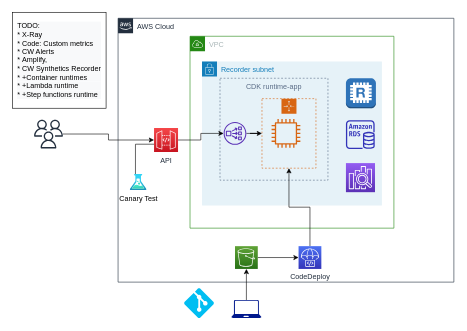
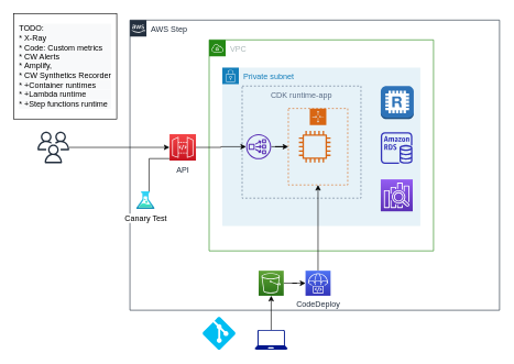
  <mxCell id="0" />
  <mxCell id="1" parent="0" />
- <mxCell id="2" value="AWS Cloud" style="points=[[0,0],[0.25,0],[0.5,0],[0.75,0],[1,0],[1,0.25],[1,0.5],[1,0.75],[1,1],[0.75,1],[0.5,1],[0.25,1],[0,1],[0,0.75],[0,0.5],[0,0.25]];outlineConnect=0;gradientColor=none;html=1;whiteSpace=wrap;fontSize=12;fontStyle=0;shape=mxgraph.aws4.group;grIcon=mxgraph.aws4.group_aws_cloud_alt;strokeColor=#232F3E;fillColor=none;verticalAlign=top;align=left;spacingLeft=30;fontColor=#232F3E;dashed=0;" vertex="1" parent="1"><mxGeometry x="196" y="30" width="560" height="440" as="geometry" /></mxCell>
+ <mxCell id="2" value="AWS Step" style="points=[[0,0],[0.25,0],[0.5,0],[0.75,0],[1,0],[1,0.25],[1,0.5],[1,0.75],[1,1],[0.75,1],[0.5,1],[0.25,1],[0,1],[0,0.75],[0,0.5],[0,0.25]];outlineConnect=0;gradientColor=none;html=1;whiteSpace=wrap;fontSize=12;fontStyle=0;shape=mxgraph.aws4.group;grIcon=mxgraph.aws4.group_aws_cloud_alt;strokeColor=#232F3E;fillColor=none;verticalAlign=top;align=left;spacingLeft=30;fontColor=#232F3E;dashed=0;" vertex="1" parent="1"><mxGeometry x="196" y="30" width="560" height="440" as="geometry" /></mxCell>
  <mxCell id="3" value="VPC" style="points=[[0,0],[0.25,0],[0.5,0],[0.75,0],[1,0],[1,0.25],[1,0.5],[1,0.75],[1,1],[0.75,1],[0.5,1],[0.25,1],[0,1],[0,0.75],[0,0.5],[0,0.25]];outlineConnect=0;gradientColor=none;html=1;whiteSpace=wrap;fontSize=12;fontStyle=0;shape=mxgraph.aws4.group;grIcon=mxgraph.aws4.group_vpc;strokeColor=#248814;fillColor=none;verticalAlign=top;align=left;spacingLeft=30;fontColor=#AAB7B8;dashed=0;" vertex="1" parent="1"><mxGeometry x="316" y="60" width="340" height="320" as="geometry" /></mxCell>
- <mxCell id="4" value="Recorder subnet" style="points=[[0,0],[0.25,0],[0.5,0],[0.75,0],[1,0],[1,0.25],[1,0.5],[1,0.75],[1,1],[0.75,1],[0.5,1],[0.25,1],[0,1],[0,0.75],[0,0.5],[0,0.25]];outlineConnect=0;gradientColor=none;html=1;whiteSpace=wrap;fontSize=12;fontStyle=0;shape=mxgraph.aws4.group;grIcon=mxgraph.aws4.group_security_group;grStroke=0;strokeColor=#147EBA;fillColor=#E6F2F8;verticalAlign=top;align=left;spacingLeft=30;fontColor=#147EBA;dashed=0;" vertex="1" parent="1"><mxGeometry x="336" y="102" width="300" height="240" as="geometry" /></mxCell>
+ <mxCell id="4" value="Private subnet" style="points=[[0,0],[0.25,0],[0.5,0],[0.75,0],[1,0],[1,0.25],[1,0.5],[1,0.75],[1,1],[0.75,1],[0.5,1],[0.25,1],[0,1],[0,0.75],[0,0.5],[0,0.25]];outlineConnect=0;gradientColor=none;html=1;whiteSpace=wrap;fontSize=12;fontStyle=0;shape=mxgraph.aws4.group;grIcon=mxgraph.aws4.group_security_group;grStroke=0;strokeColor=#147EBA;fillColor=#E6F2F8;verticalAlign=top;align=left;spacingLeft=30;fontColor=#147EBA;dashed=0;" vertex="1" parent="1"><mxGeometry x="336" y="102" width="300" height="240" as="geometry" /></mxCell>
  <mxCell id="5" value="CDK runtime-app" style="fillColor=none;strokeColor=#5A6C86;dashed=1;verticalAlign=top;fontStyle=0;fontColor=#5A6C86;" vertex="1" parent="1"><mxGeometry x="366" y="130" width="180" height="170" as="geometry" /></mxCell>
  <mxCell id="6" value="" style="points=[[0,0],[0.25,0],[0.5,0],[0.75,0],[1,0],[1,0.25],[1,0.5],[1,0.75],[1,1],[0.75,1],[0.5,1],[0.25,1],[0,1],[0,0.75],[0,0.5],[0,0.25]];outlineConnect=0;gradientColor=none;html=1;whiteSpace=wrap;fontSize=12;fontStyle=0;shape=mxgraph.aws4.groupCenter;grIcon=mxgraph.aws4.group_auto_scaling_group;grStroke=1;strokeColor=#D86613;fillColor=none;verticalAlign=top;align=center;fontColor=#D86613;dashed=1;spacingTop=25;" vertex="1" parent="1"><mxGeometry x="436" y="164" width="90" height="116" as="geometry" /></mxCell>
  <mxCell id="7" value="" style="outlineConnect=0;fontColor=#232F3E;gradientColor=none;fillColor=#D86613;strokeColor=none;dashed=0;verticalLabelPosition=bottom;verticalAlign=top;align=center;html=1;fontSize=12;fontStyle=0;aspect=fixed;pointerEvents=1;shape=mxgraph.aws4.instance2;" vertex="1" parent="1"><mxGeometry x="452" y="198" width="48" height="48" as="geometry" /></mxCell>
  <mxCell id="8" style="edgeStyle=orthogonalEdgeStyle;rounded=0;orthogonalLoop=1;jettySize=auto;html=1;" edge="1" parent="1" source="9" target="6"><mxGeometry relative="1" as="geometry" /></mxCell>
  <mxCell id="9" value="" style="outlineConnect=0;fontColor=#232F3E;gradientColor=none;fillColor=#5A30B5;strokeColor=none;dashed=0;verticalLabelPosition=bottom;verticalAlign=top;align=center;html=1;fontSize=12;fontStyle=0;aspect=fixed;pointerEvents=1;shape=mxgraph.aws4.network_load_balancer;" vertex="1" parent="1"><mxGeometry x="372" y="203" width="38" height="38" as="geometry" /></mxCell>
  <mxCell id="10" style="edgeStyle=orthogonalEdgeStyle;rounded=0;orthogonalLoop=1;jettySize=auto;html=1;" edge="1" parent="1" source="11" target="6"><mxGeometry relative="1" as="geometry" /></mxCell>
- <mxCell id="11" value="CodeDeploy" style="outlineConnect=0;fontColor=#232F3E;gradientColor=#4D72F3;gradientDirection=north;fillColor=#3334B9;strokeColor=#ffffff;dashed=0;verticalLabelPosition=bottom;verticalAlign=top;align=center;html=1;fontSize=12;fontStyle=0;aspect=fixed;shape=mxgraph.aws4.resourceIcon;resIcon=mxgraph.aws4.codedeploy;" vertex="1" parent="1"><mxGeometry x="497" y="410" width="38" height="38" as="geometry" /></mxCell>
+ <mxCell id="11" value="CodeDeploy" style="outlineConnect=0;fontColor=#232F3E;gradientColor=#4D72F3;gradientDirection=north;fillColor=#3334B9;strokeColor=#ffffff;dashed=0;verticalLabelPosition=bottom;verticalAlign=top;align=center;html=1;fontSize=12;fontStyle=0;aspect=fixed;shape=mxgraph.aws4.resourceIcon;resIcon=mxgraph.aws4.codedeploy;" vertex="1" parent="1"><mxGeometry x="462" y="410" width="38" height="38" as="geometry" /></mxCell>
  <mxCell id="12" value="" style="outlineConnect=0;dashed=0;verticalLabelPosition=bottom;verticalAlign=top;align=center;html=1;shape=mxgraph.aws3.redis;fillColor=#2E73B8;gradientColor=none;" vertex="1" parent="1"><mxGeometry x="576" y="130" width="50" height="50" as="geometry" /></mxCell>
  <mxCell id="13" value="" style="outlineConnect=0;fontColor=#232F3E;gradientColor=none;fillColor=#3334B9;strokeColor=none;dashed=0;verticalLabelPosition=bottom;verticalAlign=top;align=center;html=1;fontSize=12;fontStyle=0;aspect=fixed;pointerEvents=1;shape=mxgraph.aws4.rds_instance;" vertex="1" parent="1"><mxGeometry x="576" y="200" width="48" height="48" as="geometry" /></mxCell>
  <mxCell id="14" value="" style="outlineConnect=0;fontColor=#232F3E;gradientColor=#945DF2;gradientDirection=north;fillColor=#5A30B5;strokeColor=#ffffff;dashed=0;verticalLabelPosition=bottom;verticalAlign=top;align=center;html=1;fontSize=12;fontStyle=0;aspect=fixed;shape=mxgraph.aws4.resourceIcon;resIcon=mxgraph.aws4.elasticsearch_service;" vertex="1" parent="1"><mxGeometry x="576" y="271.5" width="48.5" height="48.5" as="geometry" /></mxCell>
  <mxCell id="15" style="edgeStyle=orthogonalEdgeStyle;rounded=0;orthogonalLoop=1;jettySize=auto;html=1;" edge="1" parent="1" source="21" target="11"><mxGeometry relative="1" as="geometry" /></mxCell>
  <mxCell id="16" value="" style="verticalLabelPosition=bottom;html=1;verticalAlign=top;align=center;strokeColor=none;fillColor=#00BEF2;shape=mxgraph.azure.git_repository;" vertex="1" parent="1"><mxGeometry x="306" y="480" width="50" height="50" as="geometry" /></mxCell>
  <mxCell id="17" style="edgeStyle=orthogonalEdgeStyle;rounded=0;orthogonalLoop=1;jettySize=auto;html=1;" edge="1" parent="1" source="18" target="9"><mxGeometry relative="1" as="geometry" /></mxCell>
- <mxCell id="18" value="API" style="outlineConnect=0;fontColor=#232F3E;gradientColor=#F54749;gradientDirection=north;fillColor=#C7131F;strokeColor=#ffffff;dashed=0;verticalLabelPosition=bottom;verticalAlign=top;align=center;html=1;fontSize=12;fontStyle=0;aspect=fixed;shape=mxgraph.aws4.resourceIcon;resIcon=mxgraph.aws4.api_gateway;" vertex="1" parent="1"><mxGeometry x="256" y="213" width="40" height="40" as="geometry" /></mxCell>
+ <mxCell id="18" value="API" style="outlineConnect=0;fontColor=#232F3E;gradientColor=#F54749;gradientDirection=north;fillColor=#C7131F;strokeColor=#ffffff;dashed=0;verticalLabelPosition=bottom;verticalAlign=top;align=center;html=1;fontSize=12;fontStyle=0;aspect=fixed;shape=mxgraph.aws4.resourceIcon;resIcon=mxgraph.aws4.api_gateway;" vertex="1" parent="1"><mxGeometry x="256" y="203" width="40" height="40" as="geometry" /></mxCell>
  <mxCell id="19" style="edgeStyle=orthogonalEdgeStyle;rounded=0;orthogonalLoop=1;jettySize=auto;html=1;" edge="1" parent="1" source="20" target="21"><mxGeometry relative="1" as="geometry" /></mxCell>
  <mxCell id="20" value="" style="aspect=fixed;pointerEvents=1;shadow=0;dashed=0;html=1;strokeColor=none;labelPosition=center;verticalLabelPosition=bottom;verticalAlign=top;align=center;fillColor=#00188D;shape=mxgraph.azure.laptop" vertex="1" parent="1"><mxGeometry x="385" y="500" width="50" height="30" as="geometry" /></mxCell>
  <mxCell id="21" value="" style="outlineConnect=0;fontColor=#232F3E;gradientColor=#60A337;gradientDirection=north;fillColor=#277116;strokeColor=#ffffff;dashed=0;verticalLabelPosition=bottom;verticalAlign=top;align=center;html=1;fontSize=12;fontStyle=0;aspect=fixed;shape=mxgraph.aws4.resourceIcon;resIcon=mxgraph.aws4.s3;" vertex="1" parent="1"><mxGeometry x="391" y="410" width="38" height="38" as="geometry" /></mxCell>
  <mxCell id="22" style="edgeStyle=orthogonalEdgeStyle;rounded=0;orthogonalLoop=1;jettySize=auto;html=1;" edge="1" parent="1" source="23" target="18"><mxGeometry relative="1" as="geometry" /></mxCell>
  <mxCell id="23" value="" style="outlineConnect=0;fontColor=#232F3E;gradientColor=none;fillColor=#232F3E;strokeColor=none;dashed=0;verticalLabelPosition=bottom;verticalAlign=top;align=center;html=1;fontSize=12;fontStyle=0;aspect=fixed;pointerEvents=1;shape=mxgraph.aws4.users;" vertex="1" parent="1"><mxGeometry x="56" y="199" width="48" height="48" as="geometry" /></mxCell>
  <mxCell id="24" style="edgeStyle=orthogonalEdgeStyle;rounded=0;orthogonalLoop=1;jettySize=auto;html=1;endArrow=none;" edge="1" parent="1" source="25" target="18"><mxGeometry relative="1" as="geometry"><Array as="points"><mxPoint x="225" y="240" /></Array></mxGeometry></mxCell>
- <mxCell id="25" value="Canary Test" style="aspect=fixed;html=1;points=[];align=center;image;fontSize=12;image=img/lib/azure2/general/Load_Test.svg;" vertex="1" parent="1"><mxGeometry x="216" y="290" width="28" height="27.17" as="geometry" /></mxCell>
+ <mxCell id="25" value="Canary Test" style="aspect=fixed;html=1;points=[];align=center;image;fontSize=12;image=img/lib/azure2/general/Load_Test.svg;" vertex="1" parent="1"><mxGeometry x="206" y="290" width="28" height="27.17" as="geometry" /></mxCell>
  <mxCell id="26" value="&lt;div style=&quot;color: rgb(0 , 0 , 0) ; font-family: &amp;#34;helvetica&amp;#34; ; font-size: 12px ; font-style: normal ; font-weight: 400 ; letter-spacing: normal ; text-indent: 0px ; text-transform: none ; word-spacing: 0px ; background-color: rgb(248 , 249 , 250) ; text-align: left&quot;&gt;&lt;span&gt;TODO:&amp;nbsp;&lt;/span&gt;&lt;/div&gt;&lt;div style=&quot;color: rgb(0 , 0 , 0) ; font-family: &amp;#34;helvetica&amp;#34; ; font-size: 12px ; font-style: normal ; font-weight: 400 ; letter-spacing: normal ; text-indent: 0px ; text-transform: none ; word-spacing: 0px ; background-color: rgb(248 , 249 , 250) ; text-align: left&quot;&gt;&lt;div&gt;* X-Ray&lt;/div&gt;&lt;div&gt;* Code: Custom metrics&amp;nbsp;&lt;/div&gt;&lt;div&gt;* CW Alerts&lt;/div&gt;&lt;div&gt;*&amp;nbsp;Amplify,&lt;br&gt;&lt;/div&gt;&lt;/div&gt;&lt;div style=&quot;color: rgb(0 , 0 , 0) ; font-family: &amp;#34;helvetica&amp;#34; ; font-size: 12px ; font-style: normal ; font-weight: 400 ; letter-spacing: normal ; text-indent: 0px ; text-transform: none ; word-spacing: 0px ; background-color: rgb(248 , 249 , 250) ; text-align: left&quot;&gt;&lt;span&gt;* CW Synthetics Recorder&lt;/span&gt;&lt;/div&gt;&lt;div style=&quot;color: rgb(0 , 0 , 0) ; font-family: &amp;#34;helvetica&amp;#34; ; font-size: 12px ; font-style: normal ; font-weight: 400 ; letter-spacing: normal ; text-indent: 0px ; text-transform: none ; word-spacing: 0px ; background-color: rgb(248 , 249 , 250) ; text-align: left&quot;&gt;* +Container runtimes&lt;br&gt;&lt;/div&gt;&lt;div style=&quot;color: rgb(0 , 0 , 0) ; font-family: &amp;#34;helvetica&amp;#34; ; font-size: 12px ; font-style: normal ; font-weight: 400 ; letter-spacing: normal ; text-indent: 0px ; text-transform: none ; word-spacing: 0px ; background-color: rgb(248 , 249 , 250) ; text-align: left&quot;&gt;&lt;span&gt;* +Lambda runtime&lt;/span&gt;&lt;/div&gt;&lt;div style=&quot;color: rgb(0 , 0 , 0) ; font-family: &amp;#34;helvetica&amp;#34; ; font-size: 12px ; font-style: normal ; font-weight: 400 ; letter-spacing: normal ; text-indent: 0px ; text-transform: none ; word-spacing: 0px ; background-color: rgb(248 , 249 , 250) ; text-align: left&quot;&gt;* +Step functions runtime&lt;/div&gt;" style="whiteSpace=wrap;html=1;rounded=0;" vertex="1" parent="1"><mxGeometry x="20" y="20" width="156" height="160" as="geometry" /></mxCell>
